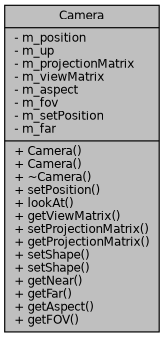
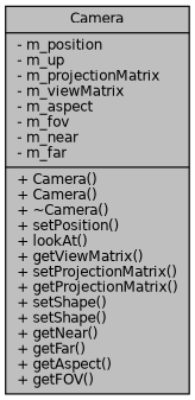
  digraph {
-   n1 [color=black fillcolor=grey75 fontcolor=black fontname=Helvetica fontsize=10 height=0.2 label="{Camera\n|- m_position\l- m_up\l- m_projectionMatrix\l- m_viewMatrix\l- m_aspect\l- m_fov\l- m_setPosition\l- m_far\l|+ Camera()\l+ Camera()\l+ ~Camera()\l+ setPosition()\l+ lookAt()\l+ getViewMatrix()\l+ setProjectionMatrix()\l+ getProjectionMatrix()\l+ setShape()\l+ setShape()\l+ getNear()\l+ getFar()\l+ getAspect()\l+ getFOV()\l}" shape=record style=filled width=0.4]
+   n1 [color=black fillcolor=grey75 fontcolor=black fontname=Helvetica fontsize=10 height=0.2 label="{Camera\n|- m_position\l- m_up\l- m_projectionMatrix\l- m_viewMatrix\l- m_aspect\l- m_fov\l- m_near\l- m_far\l|+ Camera()\l+ Camera()\l+ ~Camera()\l+ setPosition()\l+ lookAt()\l+ getViewMatrix()\l+ setProjectionMatrix()\l+ getProjectionMatrix()\l+ setShape()\l+ setShape()\l+ getNear()\l+ getFar()\l+ getAspect()\l+ getFOV()\l}" shape=record style=filled width=0.4]
  }
